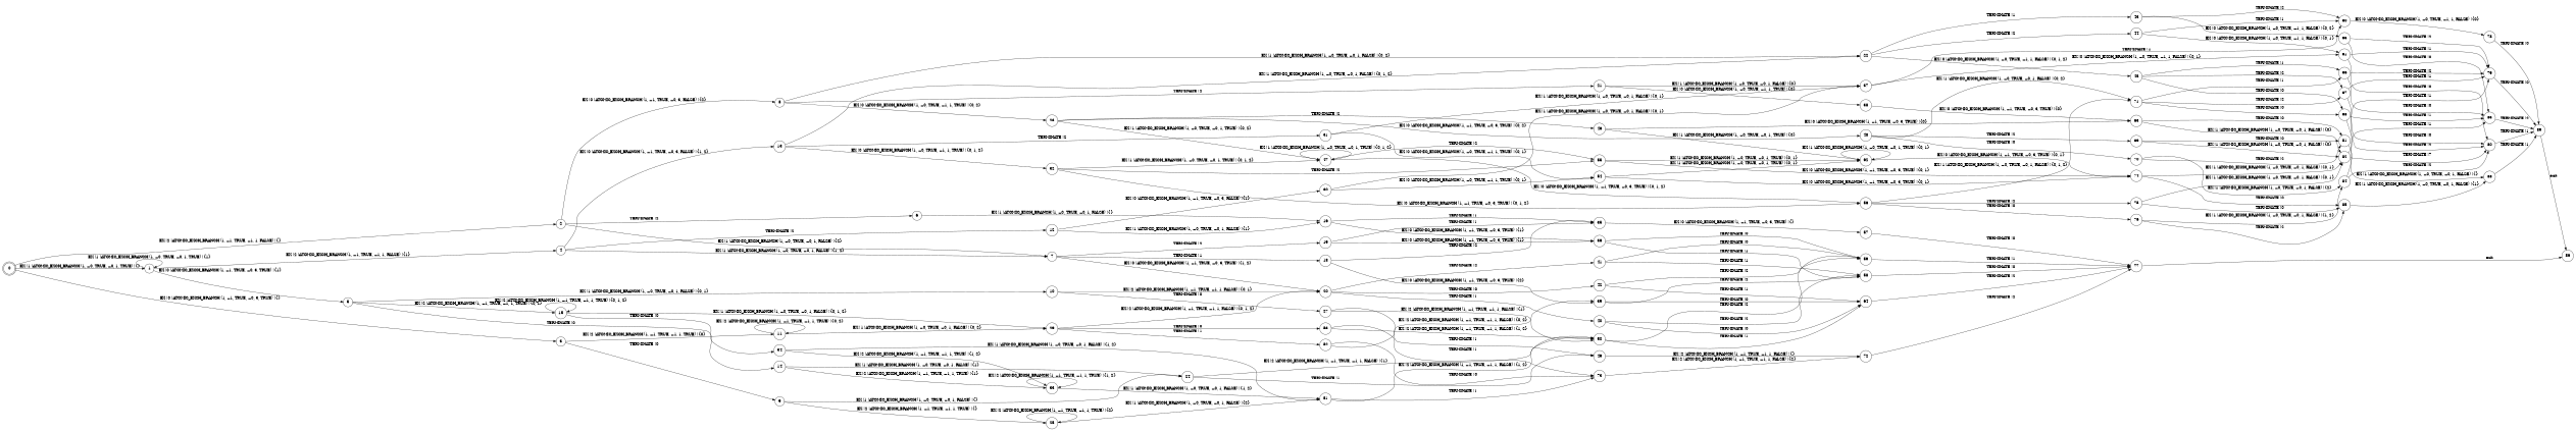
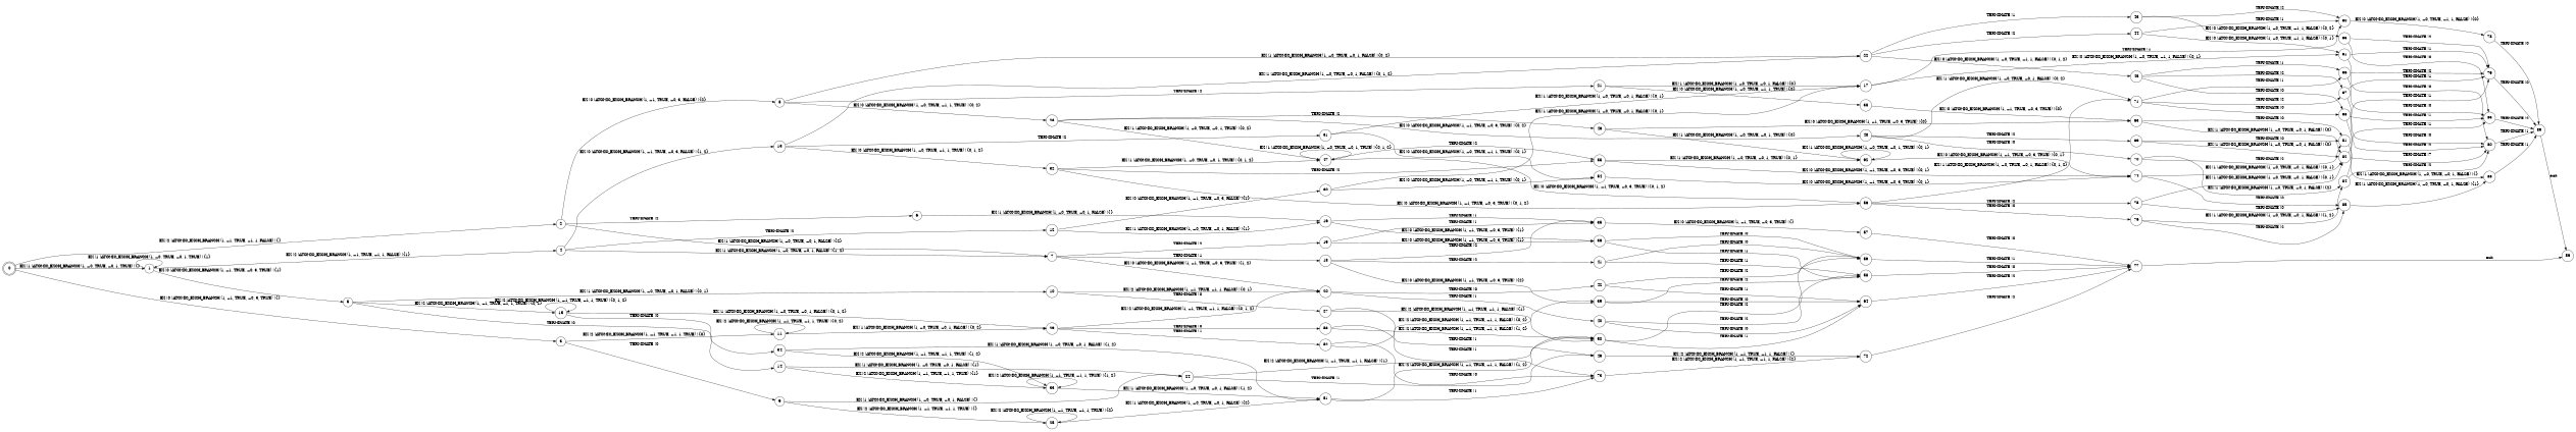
  digraph {
    rankdir=LR
    node [shape=circle]
    0 [peripheries=2]
    1
    2
    3
    4
    5
    6
    7
    8
    9
    11
    12
    13
    10
    14
    15
    16
    18
    19
    20
    21
    22
    23
    24
    25
    27
    29
    30
    31
    32
    33
    34
    35
    36
    39
    40
    41
    42
-   37
+   37 [label=17]
    38
    43
    44
    45
    46
    47
    48
    49
    50
    51
    52
    53
    54
    55
    56
    57
    58
    59
    60
    61
    63
    64
    65
    66
    67
    68
    62
    69
    70
    71
    72
    73
    74
    75
    76
    77
    78
    79
    80
    81
    82
    83
    84
    85
    86
    n85 [label=89]
    88
    0 -> 1 [label="EX !1 !ATOMIC_EXCH_BRANCH (1, +0, TRUE, +0, 1, TRUE) !{}"]
    0 -> 2 [label="EX !2 !ATOMIC_EXCH_BRANCH (1, +1, TRUE, +1, 1, FALSE) !{}"]
    0 -> 3 [label="EX !0 !ATOMIC_EXCH_BRANCH (1, +1, TRUE, +0, 3, TRUE) !{}"]
    1 -> 1 [label="EX !1 !ATOMIC_EXCH_BRANCH (1, +0, TRUE, +0, 1, TRUE) !{1}"]
    1 -> 4 [label="EX !2 !ATOMIC_EXCH_BRANCH (1, +1, TRUE, +1, 1, FALSE) !{1}"]
    1 -> 5 [label="EX !0 !ATOMIC_EXCH_BRANCH (1, +1, TRUE, +0, 3, TRUE) !{1}"]
    2 -> 6 [label="TERMINATE !2"]
    2 -> 7 [label="EX !1 !ATOMIC_EXCH_BRANCH (1, +0, TRUE, +0, 1, FALSE) !{2}"]
    2 -> 8 [label="EX !0 !ATOMIC_EXCH_BRANCH (1, +1, TRUE, +0, 3, FALSE) !{2}"]
    3 -> 9 [label="TERMINATE !0"]
    3 -> 11 [label="EX !2 !ATOMIC_EXCH_BRANCH (1, +1, TRUE, +1, 1, TRUE) !{0}"]
    4 -> 7 [label="EX !1 !ATOMIC_EXCH_BRANCH (1, +0, TRUE, +0, 1, FALSE) !{1, 2}"]
    4 -> 12 [label="TERMINATE !2"]
    4 -> 13 [label="EX !0 !ATOMIC_EXCH_BRANCH (1, +1, TRUE, +0, 3, FALSE) !{1, 2}"]
    5 -> 10 [label="EX !1 !ATOMIC_EXCH_BRANCH (1, +0, TRUE, +0, 1, FALSE) !{0, 1}"]
    5 -> 14 [label="TERMINATE !0"]
    5 -> 15 [label="EX !2 !ATOMIC_EXCH_BRANCH (1, +1, TRUE, +1, 1, TRUE) !{0, 1}"]
    6 -> 16 [label="EX !1 !ATOMIC_EXCH_BRANCH (1, +0, TRUE, +0, 1, FALSE) !{}"]
    7 -> 18 [label="TERMINATE !1"]
    7 -> 19 [label="TERMINATE !2"]
    7 -> 20 [label="EX !0 !ATOMIC_EXCH_BRANCH (1, +1, TRUE, +0, 3, TRUE) !{1, 2}"]
    8 -> 21 [label="TERMINATE !2"]
    8 -> 22 [label="EX !1 !ATOMIC_EXCH_BRANCH (1, +0, TRUE, +0, 1, FALSE) !{0, 2}"]
    8 -> 23 [label="EX !0 !ATOMIC_EXCH_BRANCH (1, +0, TRUE, +1, 1, TRUE) !{0, 2}"]
    9 -> 24 [label="EX !1 !ATOMIC_EXCH_BRANCH (1, +0, TRUE, +0, 1, FALSE) !{}"]
    9 -> 25 [label="EX !2 !ATOMIC_EXCH_BRANCH (1, +1, TRUE, +1, 1, TRUE) !{}"]
    11 -> 11 [label="EX !2 !ATOMIC_EXCH_BRANCH (1, +1, TRUE, +1, 1, TRUE) !{0, 2}"]
    11 -> 29 [label="EX !1 !ATOMIC_EXCH_BRANCH (1, +0, TRUE, +0, 1, FALSE) !{0, 2}"]
    12 -> 16 [label="EX !1 !ATOMIC_EXCH_BRANCH (1, +0, TRUE, +0, 1, FALSE) !{1}"]
    12 -> 30 [label="EX !0 !ATOMIC_EXCH_BRANCH (1, +1, TRUE, +0, 3, FALSE) !{1}"]
    13 -> 22 [label="EX !1 !ATOMIC_EXCH_BRANCH (1, +0, TRUE, +0, 1, FALSE) !{0, 1, 2}"]
    13 -> 31 [label="TERMINATE !2"]
    13 -> 32 [label="EX !0 !ATOMIC_EXCH_BRANCH (1, +0, TRUE, +1, 1, TRUE) !{0, 1, 2}"]
    10 -> 20 [label="EX !2 !ATOMIC_EXCH_BRANCH (1, +1, TRUE, +1, 1, FALSE) !{0, 1}"]
    10 -> 27 [label="TERMINATE !0"]
    14 -> 24 [label="EX !1 !ATOMIC_EXCH_BRANCH (1, +0, TRUE, +0, 1, FALSE) !{1}"]
    14 -> 33 [label="EX !2 !ATOMIC_EXCH_BRANCH (1, +1, TRUE, +1, 1, TRUE) !{1}"]
    15 -> 15 [label="EX !2 !ATOMIC_EXCH_BRANCH (1, +1, TRUE, +1, 1, TRUE) !{0, 1, 2}"]
    15 -> 29 [label="EX !1 !ATOMIC_EXCH_BRANCH (1, +0, TRUE, +0, 1, FALSE) !{0, 1, 2}"]
    15 -> 34 [label="TERMINATE !0"]
    16 -> 35 [label="TERMINATE !1"]
    16 -> 36 [label="EX !0 !ATOMIC_EXCH_BRANCH (1, +1, TRUE, +0, 3, TRUE) !{1}"]
    18 -> 35 [label="TERMINATE !2"]
    18 -> 39 [label="EX !0 !ATOMIC_EXCH_BRANCH (1, +1, TRUE, +0, 3, TRUE) !{2}"]
    19 -> 35 [label="TERMINATE !1"]
    19 -> 36 [label="EX !0 !ATOMIC_EXCH_BRANCH (1, +1, TRUE, +0, 3, TRUE) !{1}"]
    20 -> 40 [label="TERMINATE !1"]
-   20 -> 41 [label="TERMINATE !2"]
+   18 -> 41 [label="TERMINATE !2"]
    20 -> 42 [label="TERMINATE !0"]
    21 -> 37 [label="EX !1 !ATOMIC_EXCH_BRANCH (1, +0, TRUE, +0, 1, FALSE) !{0}"]
    21 -> 38 [label="EX !0 !ATOMIC_EXCH_BRANCH (1, +0, TRUE, +1, 1, TRUE) !{0}"]
    22 -> 43 [label="TERMINATE !1"]
    22 -> 44 [label="TERMINATE !2"]
    22 -> 45 [label="EX !0 !ATOMIC_EXCH_BRANCH (1, +0, TRUE, +1, 1, FALSE) !{0, 1, 2}"]
    23 -> 46 [label="TERMINATE !2"]
    23 -> 47 [label="EX !1 !ATOMIC_EXCH_BRANCH (1, +0, TRUE, +0, 1, TRUE) !{0, 2}"]
    23 -> 48 [label="EX !0 !ATOMIC_EXCH_BRANCH (1, +1, TRUE, +0, 3, TRUE) !{0, 2}"]
    24 -> 49 [label="TERMINATE !1"]
    24 -> 50 [label="EX !2 !ATOMIC_EXCH_BRANCH (1, +1, TRUE, +1, 1, FALSE) !{1}"]
    25 -> 25 [label="EX !2 !ATOMIC_EXCH_BRANCH (1, +1, TRUE, +1, 1, TRUE) !{2}"]
    25 -> 51 [label="EX !1 !ATOMIC_EXCH_BRANCH (1, +0, TRUE, +0, 1, FALSE) !{2}"]
    27 -> 49 [label="TERMINATE !1"]
    27 -> 50 [label="EX !2 !ATOMIC_EXCH_BRANCH (1, +1, TRUE, +1, 1, FALSE) !{1}"]
    29 -> 20 [label="EX !2 !ATOMIC_EXCH_BRANCH (1, +1, TRUE, +1, 1, FALSE) !{0, 1, 2}"]
    29 -> 52 [label="TERMINATE !1"]
    29 -> 53 [label="TERMINATE !0"]
    30 -> 37 [label="EX !1 !ATOMIC_EXCH_BRANCH (1, +0, TRUE, +0, 1, FALSE) !{0, 1}"]
    30 -> 54 [label="EX !0 !ATOMIC_EXCH_BRANCH (1, +0, TRUE, +1, 1, TRUE) !{0, 1}"]
    31 -> 37 [label="EX !1 !ATOMIC_EXCH_BRANCH (1, +0, TRUE, +0, 1, FALSE) !{0, 1}"]
    31 -> 54 [label="EX !0 !ATOMIC_EXCH_BRANCH (1, +0, TRUE, +1, 1, TRUE) !{0, 1}"]
    32 -> 47 [label="EX !1 !ATOMIC_EXCH_BRANCH (1, +0, TRUE, +0, 1, TRUE) !{0, 1, 2}"]
    32 -> 55 [label="TERMINATE !2"]
    32 -> 56 [label="EX !0 !ATOMIC_EXCH_BRANCH (1, +1, TRUE, +0, 3, TRUE) !{0, 1, 2}"]
    33 -> 33 [label="EX !2 !ATOMIC_EXCH_BRANCH (1, +1, TRUE, +1, 1, TRUE) !{1, 2}"]
    33 -> 51 [label="EX !1 !ATOMIC_EXCH_BRANCH (1, +0, TRUE, +0, 1, FALSE) !{1, 2}"]
    34 -> 33 [label="EX !2 !ATOMIC_EXCH_BRANCH (1, +1, TRUE, +1, 1, TRUE) !{1, 2}"]
    34 -> 51 [label="EX !1 !ATOMIC_EXCH_BRANCH (1, +0, TRUE, +0, 1, FALSE) !{1, 2}"]
    35 -> 57 [label="EX !0 !ATOMIC_EXCH_BRANCH (1, +1, TRUE, +0, 3, TRUE) !{}"]
    36 -> 58 [label="TERMINATE !1"]
    36 -> 59 [label="TERMINATE !0"]
    39 -> 58 [label="TERMINATE !2"]
    39 -> 64 [label="TERMINATE !0"]
    40 -> 58 [label="TERMINATE !2"]
    40 -> 64 [label="TERMINATE !0"]
    41 -> 58 [label="TERMINATE !1"]
    41 -> 59 [label="TERMINATE !0"]
    42 -> 59 [label="TERMINATE !2"]
    42 -> 64 [label="TERMINATE !1"]
    37 -> 60 [label="TERMINATE !1"]
    37 -> 61 [label="EX !0 !ATOMIC_EXCH_BRANCH (1, +0, TRUE, +1, 1, FALSE) !{0, 1}"]
    38 -> 63 [label="EX !0 !ATOMIC_EXCH_BRANCH (1, +1, TRUE, +0, 3, TRUE) !{0}"]
    43 -> 60 [label="TERMINATE !2"]
    43 -> 65 [label="EX !0 !ATOMIC_EXCH_BRANCH (1, +0, TRUE, +1, 1, FALSE) !{0, 2}"]
    44 -> 60 [label="TERMINATE !1"]
    44 -> 61 [label="EX !0 !ATOMIC_EXCH_BRANCH (1, +0, TRUE, +1, 1, FALSE) !{0, 1}"]
    45 -> 66 [label="TERMINATE !1"]
    45 -> 67 [label="TERMINATE !2"]
    45 -> 68 [label="TERMINATE !0"]
    46 -> 63 [label="EX !0 !ATOMIC_EXCH_BRANCH (1, +1, TRUE, +0, 3, TRUE) !{0}"]
    46 -> 62 [label="EX !1 !ATOMIC_EXCH_BRANCH (1, +0, TRUE, +0, 1, TRUE) !{0}"]
    47 -> 47 [label="EX !1 !ATOMIC_EXCH_BRANCH (1, +0, TRUE, +0, 1, TRUE) !{0, 1, 2}"]
    47 -> 55 [label="TERMINATE !2"]
    47 -> 56 [label="EX !0 !ATOMIC_EXCH_BRANCH (1, +1, TRUE, +0, 3, TRUE) !{0, 1, 2}"]
    48 -> 69 [label="TERMINATE !2"]
    48 -> 70 [label="TERMINATE !0"]
    48 -> 71 [label="EX !1 !ATOMIC_EXCH_BRANCH (1, +0, TRUE, +0, 1, FALSE) !{0, 2}"]
    49 -> 72 [label="EX !2 !ATOMIC_EXCH_BRANCH (1, +1, TRUE, +1, 1, FALSE) !{}"]
    50 -> 59 [label="TERMINATE !2"]
    50 -> 64 [label="TERMINATE !1"]
    51 -> 50 [label="EX !2 !ATOMIC_EXCH_BRANCH (1, +1, TRUE, +1, 1, FALSE) !{1, 2}"]
    51 -> 73 [label="TERMINATE !1"]
    52 -> 39 [label="EX !2 !ATOMIC_EXCH_BRANCH (1, +1, TRUE, +1, 1, FALSE) !{0, 2}"]
    52 -> 73 [label="TERMINATE !0"]
    53 -> 50 [label="EX !2 !ATOMIC_EXCH_BRANCH (1, +1, TRUE, +1, 1, FALSE) !{1, 2}"]
    53 -> 73 [label="TERMINATE !1"]
-   54 -> 62 [label="EX !1 !ATOMIC_EXCH_BRANCH (1, +0, TRUE, +0, 1, TRUE) !{0, 1}"]
    54 -> 74 [label="EX !0 !ATOMIC_EXCH_BRANCH (1, +1, TRUE, +0, 3, TRUE) !{0, 1}"]
    55 -> 62 [label="EX !1 !ATOMIC_EXCH_BRANCH (1, +0, TRUE, +0, 1, TRUE) !{0, 1}"]
    55 -> 74 [label="EX !0 !ATOMIC_EXCH_BRANCH (1, +1, TRUE, +0, 3, TRUE) !{0, 1}"]
    56 -> 71 [label="EX !1 !ATOMIC_EXCH_BRANCH (1, +0, TRUE, +0, 1, FALSE) !{0, 1, 2}"]
    56 -> 75 [label="TERMINATE !2"]
    56 -> 76 [label="TERMINATE !0"]
    57 -> 77 [label="TERMINATE !0"]
    58 -> 77 [label="TERMINATE !0"]
    59 -> 77 [label="TERMINATE !1"]
    60 -> 78 [label="EX !0 !ATOMIC_EXCH_BRANCH (1, +0, TRUE, +1, 1, FALSE) !{0}"]
    61 -> 79 [label="TERMINATE !1"]
    61 -> 80 [label="TERMINATE !0"]
    63 -> 81 [label="TERMINATE !0"]
    63 -> 82 [label="EX !1 !ATOMIC_EXCH_BRANCH (1, +0, TRUE, +0, 1, FALSE) !{0}"]
    64 -> 77 [label="TERMINATE !2"]
    65 -> 79 [label="TERMINATE !2"]
    65 -> 83 [label="TERMINATE !0"]
    66 -> 79 [label="TERMINATE !2"]
    66 -> 83 [label="TERMINATE !0"]
    67 -> 79 [label="TERMINATE !1"]
    67 -> 80 [label="TERMINATE !0"]
    68 -> 80 [label="TERMINATE !2"]
    68 -> 83 [label="TERMINATE !1"]
    62 -> 62 [label="EX !1 !ATOMIC_EXCH_BRANCH (1, +0, TRUE, +0, 1, TRUE) !{0, 1}"]
    62 -> 74 [label="EX !0 !ATOMIC_EXCH_BRANCH (1, +1, TRUE, +0, 3, TRUE) !{0, 1}"]
    69 -> 81 [label="TERMINATE !0"]
    69 -> 82 [label="EX !1 !ATOMIC_EXCH_BRANCH (1, +0, TRUE, +0, 1, FALSE) !{0}"]
    70 -> 81 [label="TERMINATE !2"]
    70 -> 84 [label="EX !1 !ATOMIC_EXCH_BRANCH (1, +0, TRUE, +0, 1, FALSE) !{2}"]
    71 -> 66 [label="TERMINATE !1"]
    71 -> 67 [label="TERMINATE !2"]
    71 -> 68 [label="TERMINATE !0"]
    72 -> 77 [label="TERMINATE !2"]
    73 -> 72 [label="EX !2 !ATOMIC_EXCH_BRANCH (1, +1, TRUE, +1, 1, FALSE) !{2}"]
    74 -> 82 [label="EX !1 !ATOMIC_EXCH_BRANCH (1, +0, TRUE, +0, 1, FALSE) !{0, 1}"]
    74 -> 85 [label="TERMINATE !0"]
    75 -> 82 [label="EX !1 !ATOMIC_EXCH_BRANCH (1, +0, TRUE, +0, 1, FALSE) !{0, 1}"]
    75 -> 85 [label="TERMINATE !0"]
    76 -> 84 [label="EX !1 !ATOMIC_EXCH_BRANCH (1, +0, TRUE, +0, 1, FALSE) !{1, 2}"]
    76 -> 85 [label="TERMINATE !2"]
    77 -> 86 [label=exit]
    78 -> n85 [label="TERMINATE !0"]
    79 -> n85 [label="TERMINATE !0"]
    80 -> n85 [label="TERMINATE !1"]
    81 -> 88 [label="EX !1 !ATOMIC_EXCH_BRANCH (1, +0, TRUE, +0, 1, FALSE) !{}"]
    82 -> 79 [label="TERMINATE !1"]
    82 -> 80 [label="TERMINATE !7"]
    83 -> n85 [label="TERMINATE !2"]
    84 -> 80 [label="TERMINATE !2"]
    84 -> 83 [label="TERMINATE !1"]
    85 -> 88 [label="EX !1 !ATOMIC_EXCH_BRANCH (1, +0, TRUE, +0, 1, FALSE) !{1}"]
    n85 -> 86 [label=exit]
    88 -> n85 [label="TERMINATE !1"]
  }
